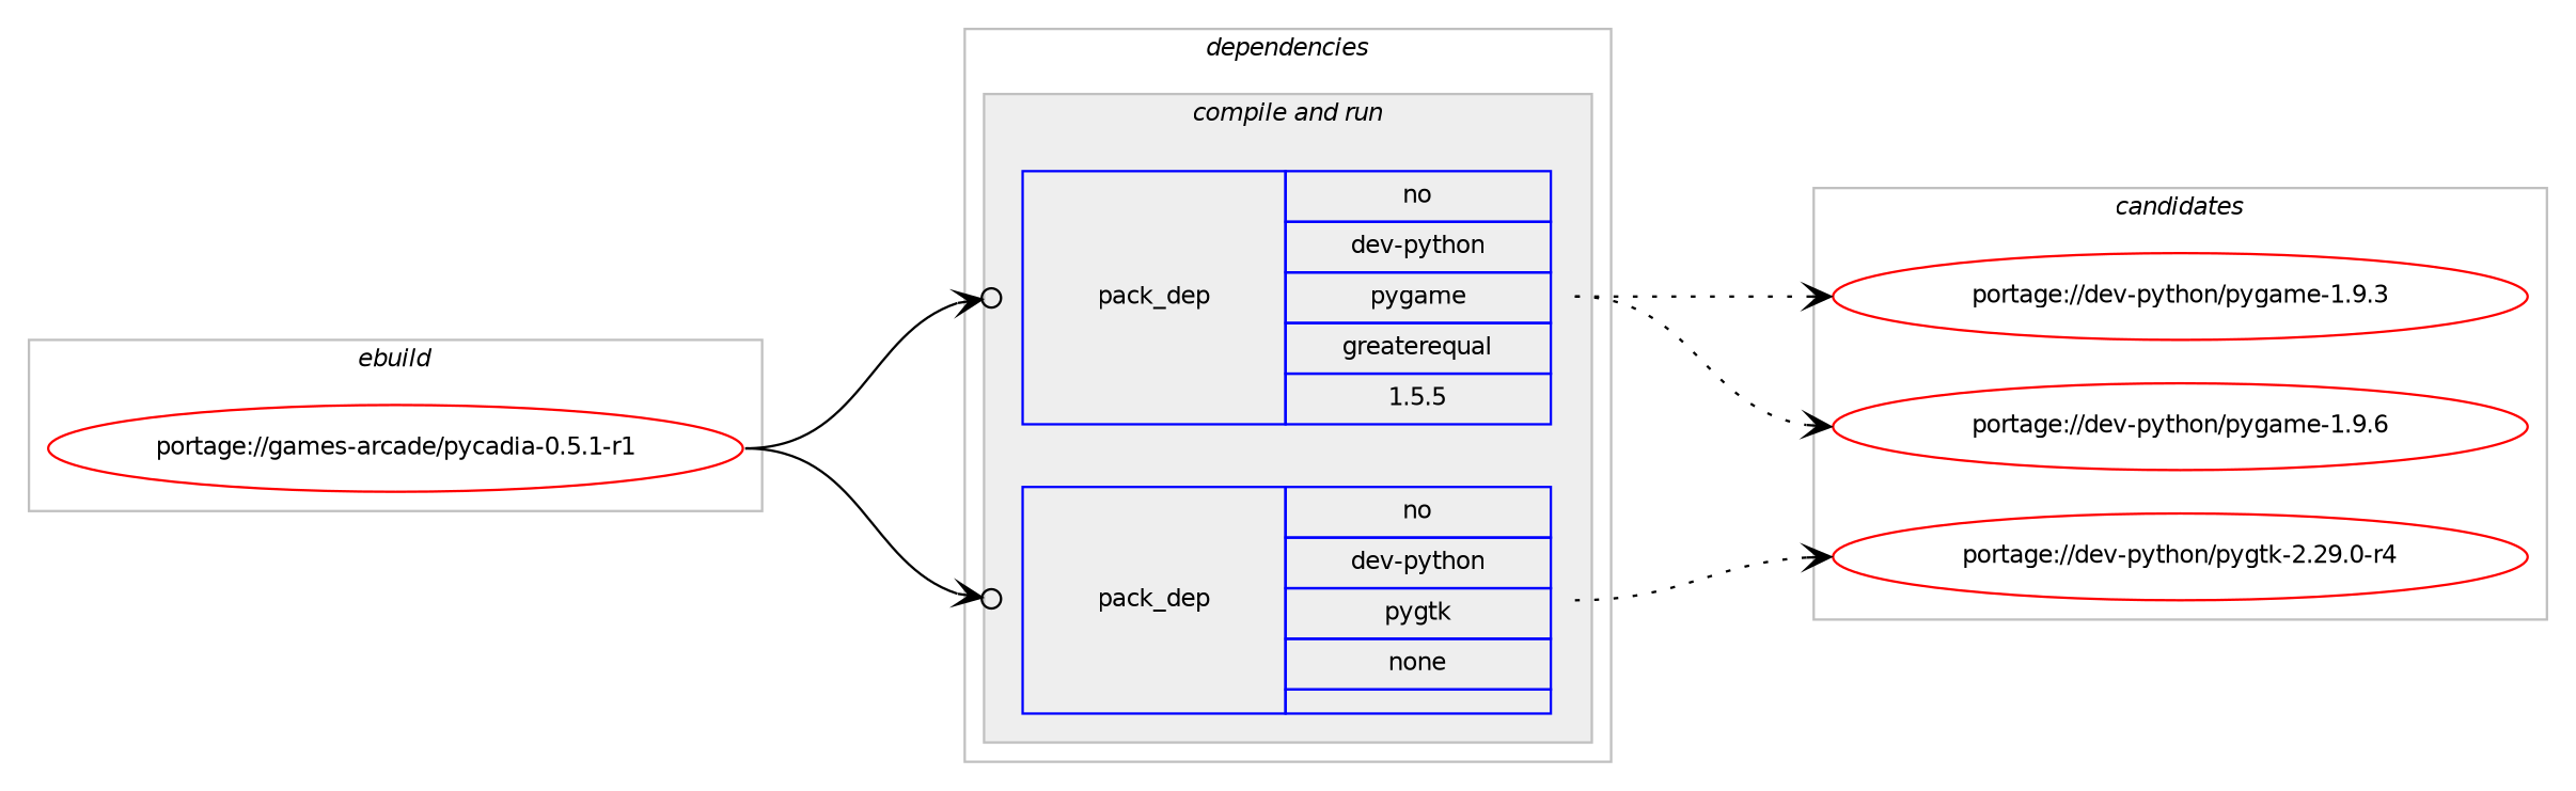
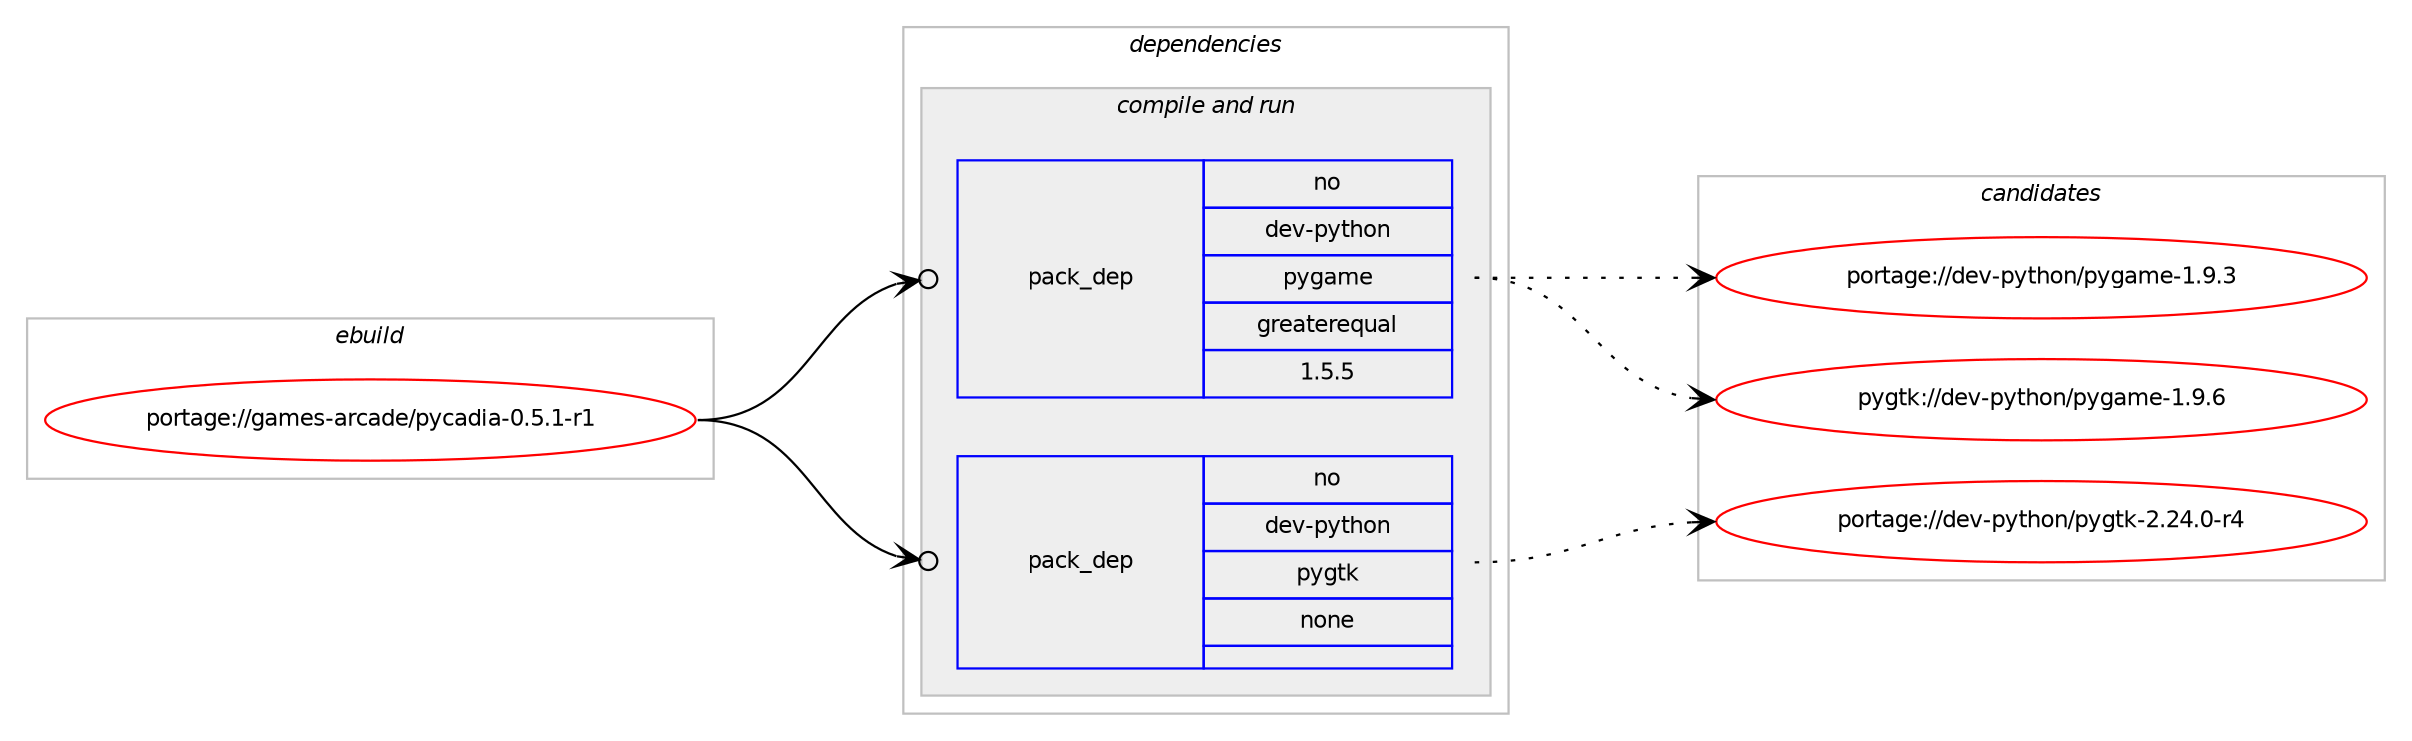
  digraph {
    compound=true
    concentrate=true
    fontname=Helvetica
    fontsize=10
    newrank=true
    rankdir=LR
    ranksep=1.5
    node [color=red fontname=Helvetica fontsize=10]
    edge [arrowhead=vee headport=w style=dotted tailport=e weight=100]
    n1 [label="portage://games-arcade/pycadia-0.5.1-r1" width=4]
    n2 [color=blue label=<<TABLE BORDER="0" CELLBORDER="1" CELLSPACING="0" CELLPADDING="4" WIDTH="220"><TR><TD ROWSPAN="6" CELLPADDING="30">pack_dep</TD></TR><TR><TD WIDTH="110">no</TD></TR><TR><TD>dev-python</TD></TR><TR><TD>pygame</TD></TR><TR><TD>greaterequal</TD></TR><TR><TD>1.5.5</TD></TR></TABLE>> shape=none]
    n3 [color=blue label=<<TABLE BORDER="0" CELLBORDER="1" CELLSPACING="0" CELLPADDING="4" WIDTH="220"><TR><TD ROWSPAN="6" CELLPADDING="30">pack_dep</TD></TR><TR><TD WIDTH="110">no</TD></TR><TR><TD>dev-python</TD></TR><TR><TD>pygtk</TD></TR><TR><TD>none</TD></TR><TR><TD></TD></TR></TABLE>> shape=none]
    n4 [label="portage://dev-python/pygame-1.9.3" width=4]
-   n5 [label="portage://dev-python/pygame-1.9.6" width=4]
-   n6 [label="portage://dev-python/pygtk-2.29.0-r4" width=4]
+   n5 [label="pygtk://dev-python/pygame-1.9.6" width=4]
+   n6 [label="portage://dev-python/pygtk-2.24.0-r4" width=4]
    subgraph cluster_1 {
      color=gray
      label=<<i>ebuild</i>>
      rank=same
      n1
    }
    subgraph cluster_2 {
      color=gray
      label=<<i>dependencies</i>>
      subgraph cluster_3 {
        color=gray
        fillcolor="#eeeeee"
        label=<<i>compile</i>>
        style=filled
      }
      subgraph cluster_4 {
        color=gray
        fillcolor="#eeeeee"
        label=<<i>compile and run</i>>
        style=filled
        subgraph sub_5 {
          color=gray
          fillcolor="#eeeeee"
          label=<<i>compile and run</i>>
          style=filled
          n2
        }
        subgraph sub_6 {
          color=gray
          fillcolor="#eeeeee"
          label=<<i>compile and run</i>>
          style=filled
          n3
        }
      }
      subgraph cluster_7 {
        color=gray
        fillcolor="#eeeeee"
        label=<<i>run</i>>
        style=filled
      }
    }
    subgraph cluster_8 {
      color=gray
      label=<<i>candidates</i>>
      rank=same
      subgraph sub_9 {
        color=black
        label=<<i>candidates</i>>
        nodesep=1
        rank=same
        n4
        n5
      }
      subgraph sub_10 {
        color=black
        label=<<i>candidates</i>>
        nodesep=1
        rank=same
        n6
      }
    }
    n1 -> n2 [arrowhead=odotvee style=solid weight=20]
    n1 -> n3 [arrowhead=odotvee style=solid weight=20]
    n2 -> n4
    n2 -> n5
    n3 -> n6
  }
